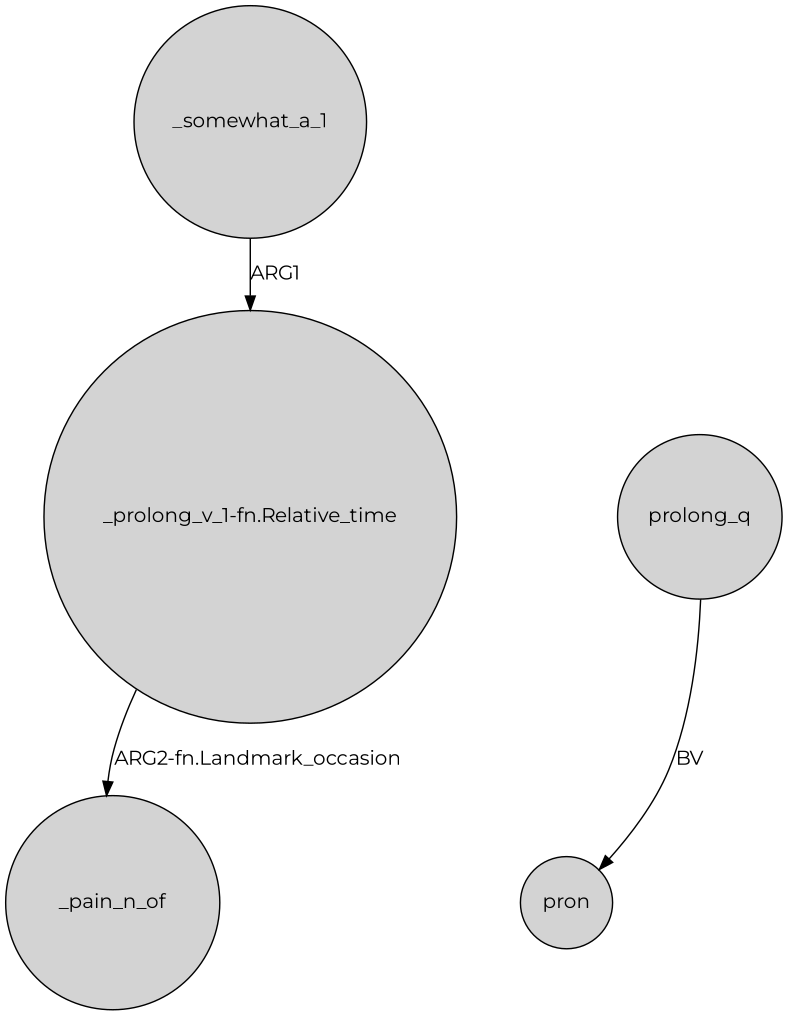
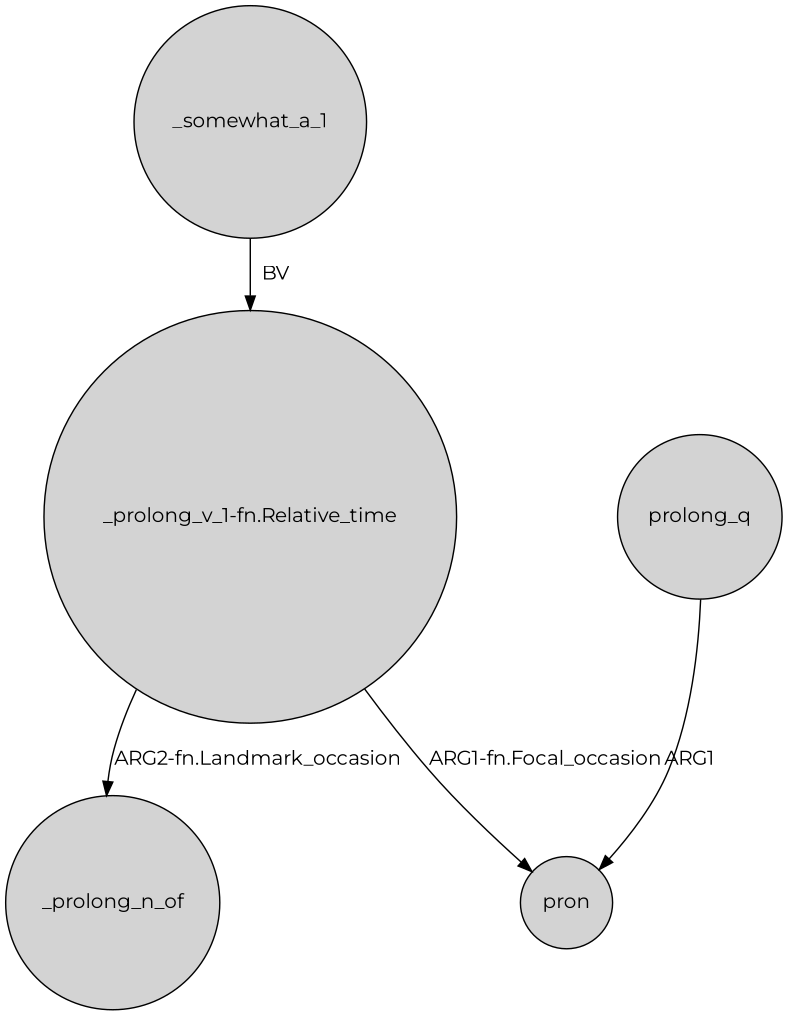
  digraph {
    fontname=Montserrat
    node [fontname=Montserrat shape=circle style=filled]
    edge [fontname=Montserrat]
    _somewhat_a_1
    "_prolong_v_1-fn.Relative_time"
-   _pain_n_of
+   _pain_n_of [label=_prolong_n_of]
    pron
    n5 [label=prolong_q]
-   _somewhat_a_1 -> "_prolong_v_1-fn.Relative_time" [label=ARG1]
+   _somewhat_a_1 -> "_prolong_v_1-fn.Relative_time" [label=BV]
    "_prolong_v_1-fn.Relative_time" -> _pain_n_of [label="ARG2-fn.Landmark_occasion"]
-   n5 -> pron [label=BV]
+   "_prolong_v_1-fn.Relative_time" -> pron [label="ARG1-fn.Focal_occasion"]
+   n5 -> pron [label=ARG1]
  }
